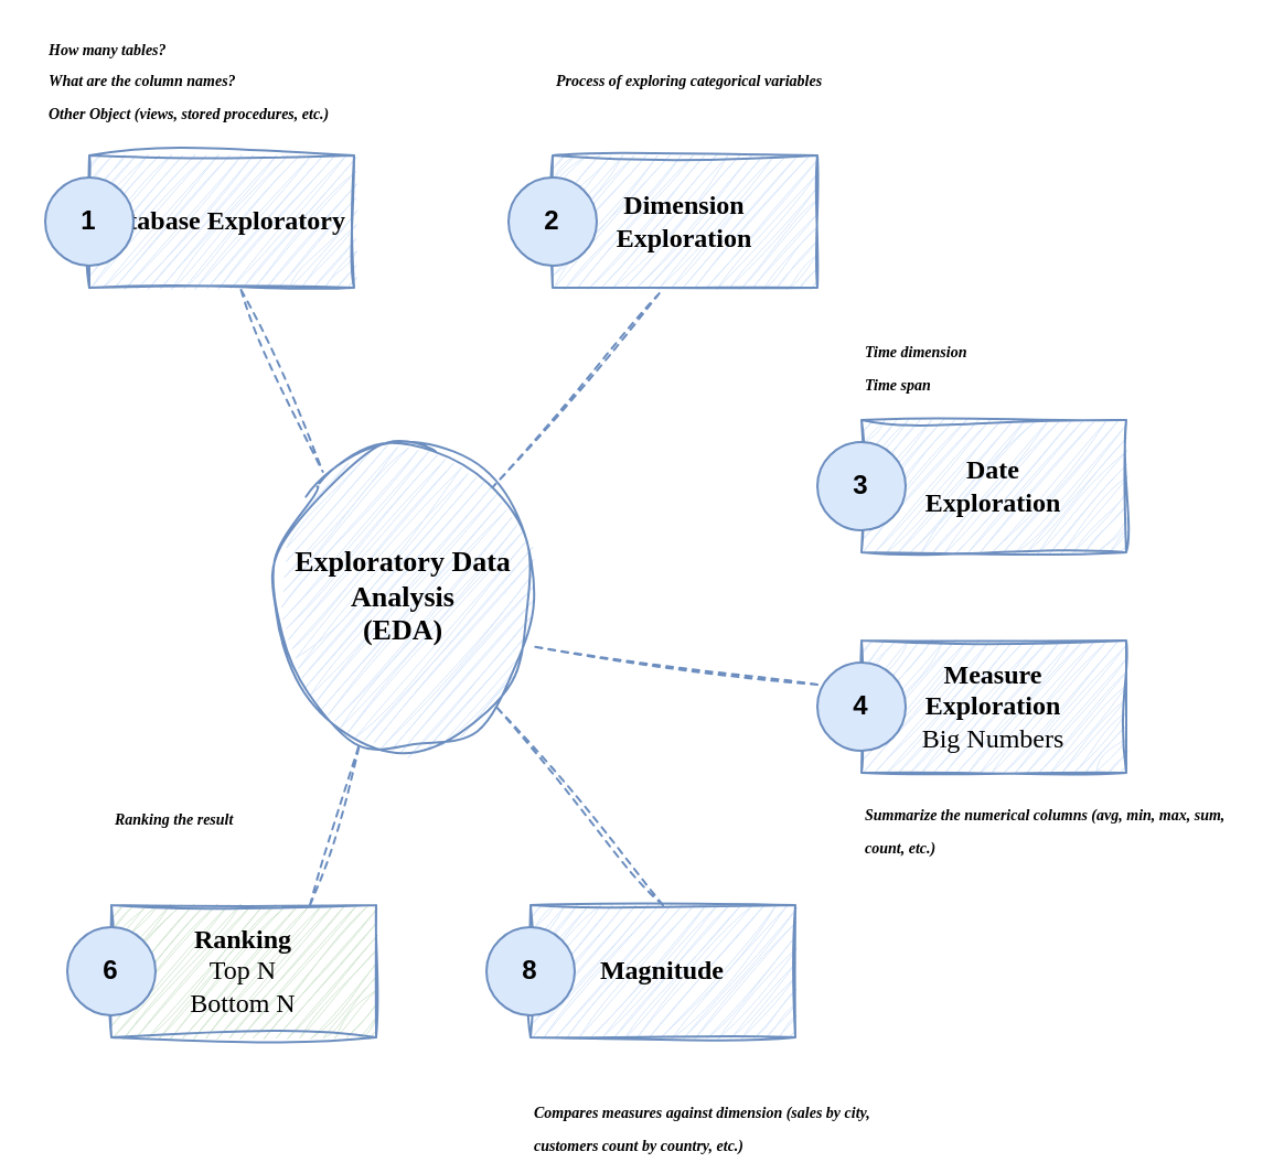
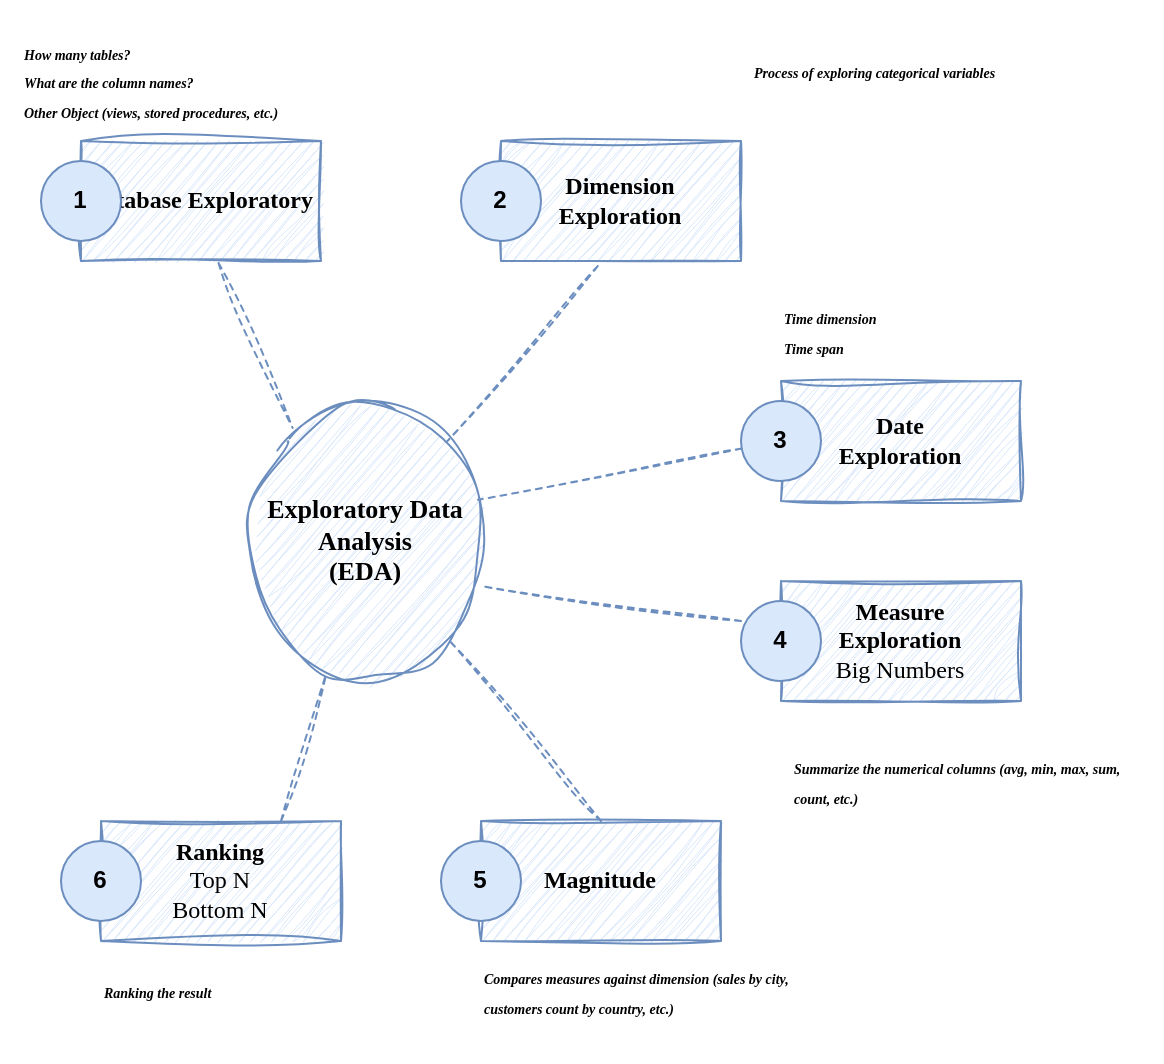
  <mxCell id="0" />
  <mxCell id="1" parent="0" />
  <mxCell id="2" value="&lt;b&gt;&lt;font face=&quot;Comic Sans MS&quot;&gt;Database Exploratory&lt;/font&gt;&lt;/b&gt;" style="rounded=0;whiteSpace=wrap;html=1;sketch=1;curveFitting=1;jiggle=2;fillColor=#dae8fc;strokeColor=#6c8ebf;" vertex="1" parent="1"><mxGeometry x="40" y="70" width="120" height="60" as="geometry" /></mxCell>
  <mxCell id="3" value="&lt;b&gt;1&lt;/b&gt;" style="ellipse;whiteSpace=wrap;html=1;aspect=fixed;fillColor=#dae8fc;strokeColor=#6c8ebf;" vertex="1" parent="1"><mxGeometry x="20" y="80" width="40" height="40" as="geometry" /></mxCell>
  <mxCell id="4" value="&lt;b&gt;&lt;font face=&quot;Comic Sans MS&quot;&gt;Dimension&lt;/font&gt;&lt;/b&gt;&lt;div&gt;&lt;b&gt;&lt;font face=&quot;Comic Sans MS&quot;&gt;Exploration&lt;/font&gt;&lt;/b&gt;&lt;/div&gt;" style="rounded=0;whiteSpace=wrap;html=1;sketch=1;curveFitting=1;jiggle=2;fillColor=#dae8fc;strokeColor=#6c8ebf;" vertex="1" parent="1"><mxGeometry x="250" y="70" width="120" height="60" as="geometry" /></mxCell>
  <mxCell id="5" value="&lt;b&gt;2&lt;/b&gt;" style="ellipse;whiteSpace=wrap;html=1;aspect=fixed;fillColor=#dae8fc;strokeColor=#6c8ebf;" vertex="1" parent="1"><mxGeometry x="230" y="80" width="40" height="40" as="geometry" /></mxCell>
  <mxCell id="6" value="&lt;b&gt;&lt;font face=&quot;Comic Sans MS&quot;&gt;Date&lt;/font&gt;&lt;/b&gt;&lt;div&gt;&lt;b&gt;&lt;font face=&quot;Comic Sans MS&quot;&gt;Exploration&lt;/font&gt;&lt;/b&gt;&lt;/div&gt;" style="rounded=0;whiteSpace=wrap;html=1;sketch=1;curveFitting=1;jiggle=2;fillColor=#dae8fc;strokeColor=#6c8ebf;" vertex="1" parent="1"><mxGeometry x="390" y="190" width="120" height="60" as="geometry" /></mxCell>
  <mxCell id="7" value="&lt;b&gt;3&lt;/b&gt;" style="ellipse;whiteSpace=wrap;html=1;aspect=fixed;fillColor=#dae8fc;strokeColor=#6c8ebf;" vertex="1" parent="1"><mxGeometry x="370" y="200" width="40" height="40" as="geometry" /></mxCell>
  <mxCell id="8" value="&lt;b&gt;&lt;font face=&quot;Comic Sans MS&quot;&gt;Measure&lt;/font&gt;&lt;/b&gt;&lt;div&gt;&lt;b&gt;&lt;font face=&quot;Comic Sans MS&quot;&gt;Exploration&lt;/font&gt;&lt;/b&gt;&lt;/div&gt;&lt;div&gt;&lt;font style=&quot;&quot; face=&quot;Comic Sans MS&quot;&gt;Big Numbers&lt;/font&gt;&lt;/div&gt;" style="rounded=0;whiteSpace=wrap;html=1;sketch=1;curveFitting=1;jiggle=2;fillColor=#dae8fc;strokeColor=#6c8ebf;" vertex="1" parent="1"><mxGeometry x="390" y="290" width="120" height="60" as="geometry" /></mxCell>
  <mxCell id="9" value="&lt;b&gt;4&lt;/b&gt;" style="ellipse;whiteSpace=wrap;html=1;aspect=fixed;fillColor=#dae8fc;strokeColor=#6c8ebf;" vertex="1" parent="1"><mxGeometry x="370" y="300" width="40" height="40" as="geometry" /></mxCell>
  <mxCell id="10" value="&lt;font face=&quot;Comic Sans MS&quot;&gt;&lt;b&gt;Magnitude&lt;/b&gt;&lt;/font&gt;" style="rounded=0;whiteSpace=wrap;html=1;sketch=1;curveFitting=1;jiggle=2;fillColor=#dae8fc;strokeColor=#6c8ebf;" vertex="1" parent="1"><mxGeometry x="240" y="410" width="120" height="60" as="geometry" /></mxCell>
- <mxCell id="11" value="&lt;b&gt;8&lt;/b&gt;" style="ellipse;whiteSpace=wrap;html=1;aspect=fixed;fillColor=#dae8fc;strokeColor=#6c8ebf;" vertex="1" parent="1"><mxGeometry x="220" y="420" width="40" height="40" as="geometry" /></mxCell>
- <mxCell id="12" value="&lt;font face=&quot;Comic Sans MS&quot;&gt;&lt;b&gt;Ranking&lt;/b&gt;&lt;/font&gt;&lt;div&gt;&lt;font face=&quot;Comic Sans MS&quot;&gt;Top N&lt;/font&gt;&lt;/div&gt;&lt;div&gt;&lt;font face=&quot;Comic Sans MS&quot;&gt;Bottom N&lt;/font&gt;&lt;/div&gt;" style="rounded=0;whiteSpace=wrap;html=1;sketch=1;curveFitting=1;jiggle=2;fillColor=#d5e8d4;strokeColor=#6c8ebf;" vertex="1" parent="1"><mxGeometry x="50" y="410" width="120" height="60" as="geometry" /></mxCell>
+ <mxCell id="11" value="&lt;b&gt;5&lt;/b&gt;" style="ellipse;whiteSpace=wrap;html=1;aspect=fixed;fillColor=#dae8fc;strokeColor=#6c8ebf;" vertex="1" parent="1"><mxGeometry x="220" y="420" width="40" height="40" as="geometry" /></mxCell>
+ <mxCell id="12" value="&lt;font face=&quot;Comic Sans MS&quot;&gt;&lt;b&gt;Ranking&lt;/b&gt;&lt;/font&gt;&lt;div&gt;&lt;font face=&quot;Comic Sans MS&quot;&gt;Top N&lt;/font&gt;&lt;/div&gt;&lt;div&gt;&lt;font face=&quot;Comic Sans MS&quot;&gt;Bottom N&lt;/font&gt;&lt;/div&gt;" style="rounded=0;whiteSpace=wrap;html=1;sketch=1;curveFitting=1;jiggle=2;fillColor=#dae8fc;strokeColor=#6c8ebf;" vertex="1" parent="1"><mxGeometry x="50" y="410" width="120" height="60" as="geometry" /></mxCell>
  <mxCell id="13" value="&lt;b&gt;6&lt;/b&gt;" style="ellipse;whiteSpace=wrap;html=1;aspect=fixed;fillColor=#dae8fc;strokeColor=#6c8ebf;" vertex="1" parent="1"><mxGeometry x="30" y="420" width="40" height="40" as="geometry" /></mxCell>
  <mxCell id="14" value="&lt;b&gt;&lt;font style=&quot;font-size: 13px;&quot; face=&quot;Comic Sans MS&quot;&gt;Exploratory Data Analysis&lt;/font&gt;&lt;/b&gt;&lt;div&gt;&lt;b&gt;&lt;font style=&quot;font-size: 13px;&quot; face=&quot;Comic Sans MS&quot;&gt;(EDA)&lt;/font&gt;&lt;/b&gt;&lt;/div&gt;" style="ellipse;whiteSpace=wrap;html=1;aspect=fixed;sketch=1;curveFitting=1;jiggle=2;fillColor=#dae8fc;strokeColor=#6c8ebf;" vertex="1" parent="1"><mxGeometry x="125" y="200" width="115" height="140" as="geometry" /></mxCell>
  <mxCell id="15" value="" style="endArrow=none;html=1;rounded=0;exitX=0.573;exitY=1.017;exitDx=0;exitDy=0;exitPerimeter=0;entryX=0.181;entryY=0.096;entryDx=0;entryDy=0;entryPerimeter=0;fillColor=#dae8fc;strokeColor=#6c8ebf;dashed=1;sketch=1;curveFitting=1;jiggle=2;" edge="1" parent="1" source="2" target="14"><mxGeometry width="50" height="50" relative="1" as="geometry"><mxPoint x="120" y="300" as="sourcePoint" /><mxPoint x="170" y="250" as="targetPoint" /></mxGeometry></mxCell>
  <mxCell id="16" value="" style="endArrow=none;html=1;rounded=0;exitX=0.403;exitY=1.043;exitDx=0;exitDy=0;exitPerimeter=0;entryX=1;entryY=0;entryDx=0;entryDy=0;fillColor=#dae8fc;strokeColor=#6c8ebf;dashed=1;sketch=1;curveFitting=1;jiggle=2;" edge="1" parent="1" source="4" target="14"><mxGeometry width="50" height="50" relative="1" as="geometry"><mxPoint x="119" y="141" as="sourcePoint" /><mxPoint x="160" y="223" as="targetPoint" /></mxGeometry></mxCell>
+ <mxCell id="17" value="" style="endArrow=none;html=1;rounded=0;entryX=0.987;entryY=0.353;entryDx=0;entryDy=0;entryPerimeter=0;fillColor=#dae8fc;strokeColor=#6c8ebf;dashed=1;sketch=1;curveFitting=1;jiggle=2;" edge="1" parent="1" source="7" target="14"><mxGeometry width="50" height="50" relative="1" as="geometry"><mxPoint x="308" y="143" as="sourcePoint" /><mxPoint x="254" y="231" as="targetPoint" /></mxGeometry></mxCell>
  <mxCell id="18" value="" style="endArrow=none;html=1;rounded=0;entryX=0.999;entryY=0.661;entryDx=0;entryDy=0;entryPerimeter=0;exitX=0;exitY=0.25;exitDx=0;exitDy=0;exitPerimeter=0;fillColor=#dae8fc;strokeColor=#6c8ebf;dashed=1;sketch=1;curveFitting=1;jiggle=2;" edge="1" parent="1" source="9" target="14"><mxGeometry width="50" height="50" relative="1" as="geometry"><mxPoint x="381" y="234" as="sourcePoint" /><mxPoint x="273" y="259" as="targetPoint" /></mxGeometry></mxCell>
  <mxCell id="19" value="" style="endArrow=none;html=1;rounded=0;exitX=0.5;exitY=0;exitDx=0;exitDy=0;fillColor=#dae8fc;strokeColor=#6c8ebf;dashed=1;sketch=1;curveFitting=1;jiggle=2;" edge="1" parent="1" source="10" target="14"><mxGeometry width="50" height="50" relative="1" as="geometry"><mxPoint x="380" y="320" as="sourcePoint" /><mxPoint x="275" y="303" as="targetPoint" /></mxGeometry></mxCell>
  <mxCell id="20" value="" style="endArrow=none;html=1;rounded=0;exitX=0.75;exitY=0;exitDx=0;exitDy=0;fillColor=#dae8fc;strokeColor=#6c8ebf;dashed=1;sketch=1;curveFitting=1;jiggle=2;" edge="1" parent="1" source="12" target="14"><mxGeometry width="50" height="50" relative="1" as="geometry"><mxPoint x="310" y="420" as="sourcePoint" /><mxPoint x="247" y="336" as="targetPoint" /></mxGeometry></mxCell>
- <mxCell id="21" value="&lt;i&gt;&lt;b style=&quot;font-size: 7px; font-family: &amp;quot;Comic Sans MS&amp;quot;; background-color: transparent; color: light-dark(rgb(0, 0, 0), rgb(255, 255, 255));&quot;&gt;How many tables?&lt;/b&gt;&lt;br&gt;&lt;b style=&quot;font-size: 7px; font-family: &amp;quot;Comic Sans MS&amp;quot;; background-color: transparent; color: light-dark(rgb(0, 0, 0), rgb(255, 255, 255));&quot;&gt;What are the column names?&lt;/b&gt;&lt;/i&gt;&lt;div&gt;&lt;b style=&quot;font-size: 7px; font-family: &amp;quot;Comic Sans MS&amp;quot;; background-color: transparent; color: light-dark(rgb(0, 0, 0), rgb(255, 255, 255));&quot;&gt;&lt;i&gt;Other Object (views, stored procedures, etc.)&lt;/i&gt;&lt;/b&gt;&lt;/div&gt;" style="text;html=1;align=left;verticalAlign=middle;whiteSpace=wrap;rounded=0;" vertex="1" parent="1"><mxGeometry x="20" y="20" width="170" height="30" as="geometry" /></mxCell>
- <mxCell id="22" value="&lt;font face=&quot;Comic Sans MS&quot;&gt;&lt;span style=&quot;font-size: 7px;&quot;&gt;&lt;b&gt;&lt;i&gt;Process of exploring categorical variables&lt;/i&gt;&lt;/b&gt;&lt;/span&gt;&lt;/font&gt;" style="text;html=1;align=left;verticalAlign=middle;whiteSpace=wrap;rounded=0;" vertex="1" parent="1"><mxGeometry x="250" y="20" width="170" height="30" as="geometry" /></mxCell>
+ <mxCell id="21" value="&lt;i&gt;&lt;b style=&quot;font-size: 7px; font-family: &amp;quot;Comic Sans MS&amp;quot;; background-color: transparent; color: light-dark(rgb(0, 0, 0), rgb(255, 255, 255));&quot;&gt;How many tables?&lt;/b&gt;&lt;br&gt;&lt;b style=&quot;font-size: 7px; font-family: &amp;quot;Comic Sans MS&amp;quot;; background-color: transparent; color: light-dark(rgb(0, 0, 0), rgb(255, 255, 255));&quot;&gt;What are the column names?&lt;/b&gt;&lt;/i&gt;&lt;div&gt;&lt;b style=&quot;font-size: 7px; font-family: &amp;quot;Comic Sans MS&amp;quot;; background-color: transparent; color: light-dark(rgb(0, 0, 0), rgb(255, 255, 255));&quot;&gt;&lt;i&gt;Other Object (views, stored procedures, etc.)&lt;/i&gt;&lt;/b&gt;&lt;/div&gt;" style="text;html=1;align=left;verticalAlign=middle;whiteSpace=wrap;rounded=0;" vertex="1" parent="1"><mxGeometry x="10" y="25" width="170" height="30" as="geometry" /></mxCell>
+ <mxCell id="22" value="&lt;font face=&quot;Comic Sans MS&quot;&gt;&lt;span style=&quot;font-size: 7px;&quot;&gt;&lt;b&gt;&lt;i&gt;Process of exploring categorical variables&lt;/i&gt;&lt;/b&gt;&lt;/span&gt;&lt;/font&gt;" style="text;html=1;align=left;verticalAlign=middle;whiteSpace=wrap;rounded=0;" vertex="1" parent="1"><mxGeometry x="375" y="20" width="170" height="30" as="geometry" /></mxCell>
  <mxCell id="23" value="&lt;font face=&quot;Comic Sans MS&quot;&gt;&lt;span style=&quot;font-size: 7px;&quot;&gt;&lt;b&gt;&lt;i&gt;Time dimension&lt;/i&gt;&lt;/b&gt;&lt;/span&gt;&lt;/font&gt;&lt;div&gt;&lt;font face=&quot;Comic Sans MS&quot;&gt;&lt;span style=&quot;font-size: 7px;&quot;&gt;&lt;b&gt;&lt;i&gt;Time span&lt;/i&gt;&lt;/b&gt;&lt;/span&gt;&lt;/font&gt;&lt;/div&gt;" style="text;html=1;align=left;verticalAlign=middle;whiteSpace=wrap;rounded=0;" vertex="1" parent="1"><mxGeometry x="390" y="150" width="170" height="30" as="geometry" /></mxCell>
- <mxCell id="24" value="&lt;font face=&quot;Comic Sans MS&quot;&gt;&lt;span style=&quot;font-size: 7px;&quot;&gt;&lt;b&gt;&lt;i&gt;Summarize the numerical columns (avg, min, max, sum, count, etc.)&lt;/i&gt;&lt;/b&gt;&lt;/span&gt;&lt;/font&gt;" style="text;html=1;align=left;verticalAlign=middle;whiteSpace=wrap;rounded=0;" vertex="1" parent="1"><mxGeometry x="390" y="360" width="170" height="30" as="geometry" /></mxCell>
- <mxCell id="25" value="&lt;font face=&quot;Comic Sans MS&quot;&gt;&lt;span style=&quot;font-size: 7px;&quot;&gt;&lt;b&gt;&lt;i&gt;Compares measures against dimension (sales by city, customers count by country, etc.)&lt;/i&gt;&lt;/b&gt;&lt;/span&gt;&lt;/font&gt;" style="text;html=1;align=left;verticalAlign=middle;whiteSpace=wrap;rounded=0;" vertex="1" parent="1"><mxGeometry x="240" y="495" width="170" height="30" as="geometry" /></mxCell>
- <mxCell id="26" value="&lt;font face=&quot;Comic Sans MS&quot;&gt;&lt;span style=&quot;font-size: 7px;&quot;&gt;&lt;b&gt;&lt;i&gt;Ranking the result&lt;/i&gt;&lt;/b&gt;&lt;/span&gt;&lt;/font&gt;" style="text;html=1;align=left;verticalAlign=middle;whiteSpace=wrap;rounded=0;" vertex="1" parent="1"><mxGeometry x="50" y="355" width="100" height="30" as="geometry" /></mxCell>
+ <mxCell id="24" value="&lt;font face=&quot;Comic Sans MS&quot;&gt;&lt;span style=&quot;font-size: 7px;&quot;&gt;&lt;b&gt;&lt;i&gt;Summarize the numerical columns (avg, min, max, sum, count, etc.)&lt;/i&gt;&lt;/b&gt;&lt;/span&gt;&lt;/font&gt;" style="text;html=1;align=left;verticalAlign=middle;whiteSpace=wrap;rounded=0;" vertex="1" parent="1"><mxGeometry x="395" y="375" width="170" height="30" as="geometry" /></mxCell>
+ <mxCell id="25" value="&lt;font face=&quot;Comic Sans MS&quot;&gt;&lt;span style=&quot;font-size: 7px;&quot;&gt;&lt;b&gt;&lt;i&gt;Compares measures against dimension (sales by city, customers count by country, etc.)&lt;/i&gt;&lt;/b&gt;&lt;/span&gt;&lt;/font&gt;" style="text;html=1;align=left;verticalAlign=middle;whiteSpace=wrap;rounded=0;" vertex="1" parent="1"><mxGeometry x="240" y="480" width="170" height="30" as="geometry" /></mxCell>
+ <mxCell id="26" value="&lt;font face=&quot;Comic Sans MS&quot;&gt;&lt;span style=&quot;font-size: 7px;&quot;&gt;&lt;b&gt;&lt;i&gt;Ranking the result&lt;/i&gt;&lt;/b&gt;&lt;/span&gt;&lt;/font&gt;" style="text;html=1;align=left;verticalAlign=middle;whiteSpace=wrap;rounded=0;" vertex="1" parent="1"><mxGeometry x="50" y="480" width="100" height="30" as="geometry" /></mxCell>
